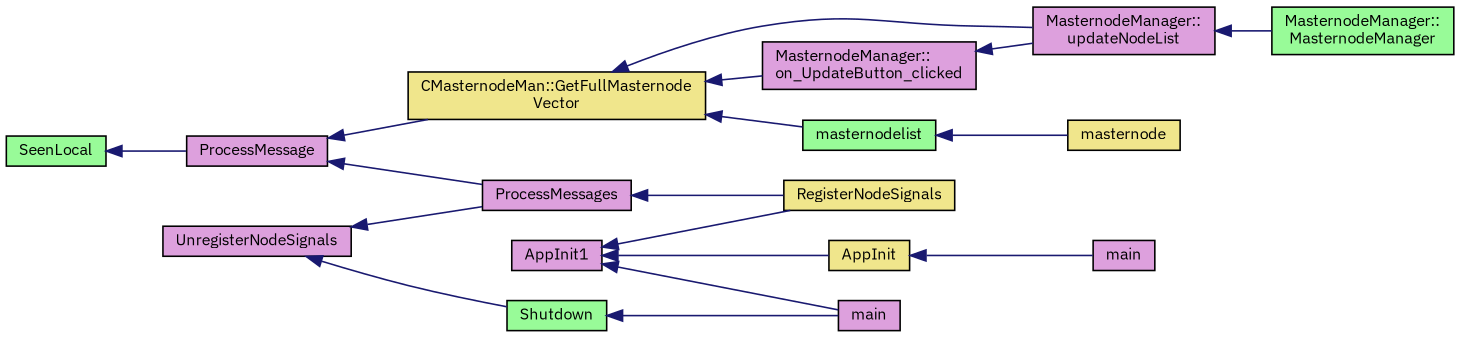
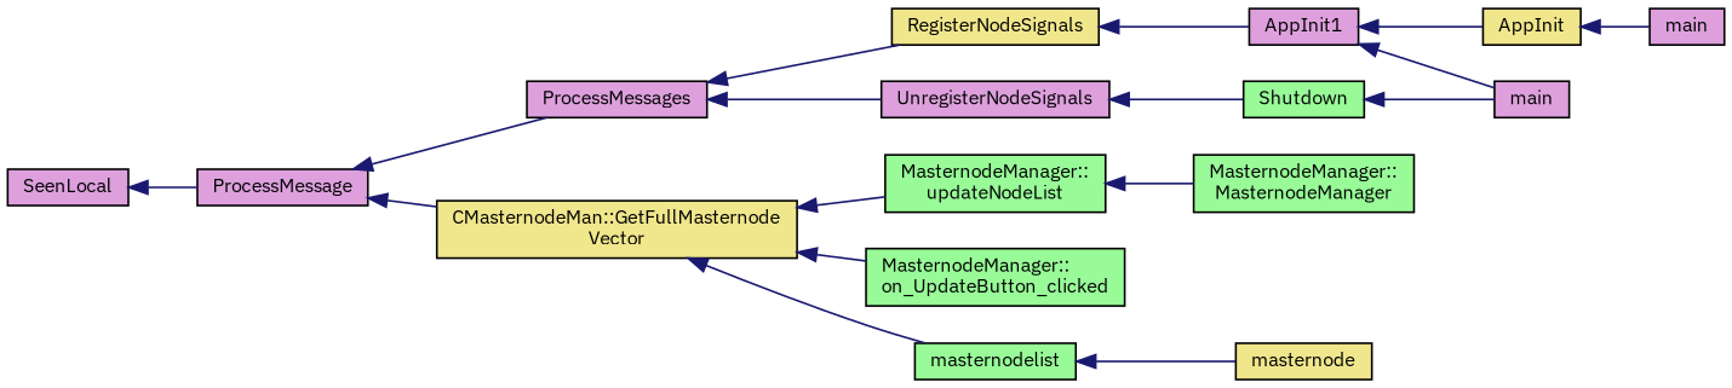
  digraph {
    fontname="IBM Plex Sans"
    rankdir=LR
    node [color=black fillcolor=plum fontname="IBM Plex Sans" fontsize=10 shape=record style=filled]
    edge [color=midnightblue dir=back fontname="IBM Plex Sans" fontsize=10 labelfontname=Helvetica labelfontsize=10 style=solid]
-   n1 [fillcolor=palegreen fontcolor=black height=0.2 label=SeenLocal width=0.4]
+   n1 [fontcolor=black height=0.2 label=SeenLocal width=0.4]
    n2 [height=0.2 label=ProcessMessage width=0.4]
    n3 [height=0.2 label=ProcessMessages width=0.4]
    n4 [fillcolor=khaki height=0.2 label="CMasternodeMan::GetFullMasternode\lVector" width=0.4]
    n5 [fillcolor=khaki height=0.2 label=RegisterNodeSignals width=0.4]
    n6 [height=0.2 label=UnregisterNodeSignals width=0.4]
-   n7 [height=0.2 label="MasternodeManager::\lupdateNodeList" width=0.4]
-   n8 [height=0.2 label="MasternodeManager::\lon_UpdateButton_clicked" width=0.4]
+   n7 [fillcolor=palegreen height=0.2 label="MasternodeManager::\lupdateNodeList" width=0.4]
+   n8 [fillcolor=palegreen height=0.2 label="MasternodeManager::\lon_UpdateButton_clicked" width=0.4]
    n9 [fillcolor=palegreen height=0.2 label=masternodelist width=0.4]
    n10 [height=0.2 label=AppInit1 width=0.4]
    n11 [fillcolor=palegreen height=0.2 label=Shutdown width=0.4]
    n12 [fillcolor=khaki height=0.2 label=AppInit width=0.4]
    n13 [height=0.2 label=main width=0.4]
    n14 [height=0.2 label=main width=0.4]
    n15 [fillcolor=palegreen height=0.2 label="MasternodeManager::\lMasternodeManager" width=0.4]
    n16 [fillcolor=khaki height=0.2 label=masternode width=0.4]
    n1 -> n2
    n2 -> n3
    n2 -> n4
    n3 -> n5
-   n6 -> n3
+   n3 -> n6
    n4 -> n7
    n4 -> n8
    n4 -> n9
-   n10 -> n5
+   n5 -> n10
    n6 -> n11
    n7 -> n15
-   n8 -> n7
    n9 -> n16
    n10 -> n12
    n10 -> n13
    n11 -> n13
    n12 -> n14
  }
